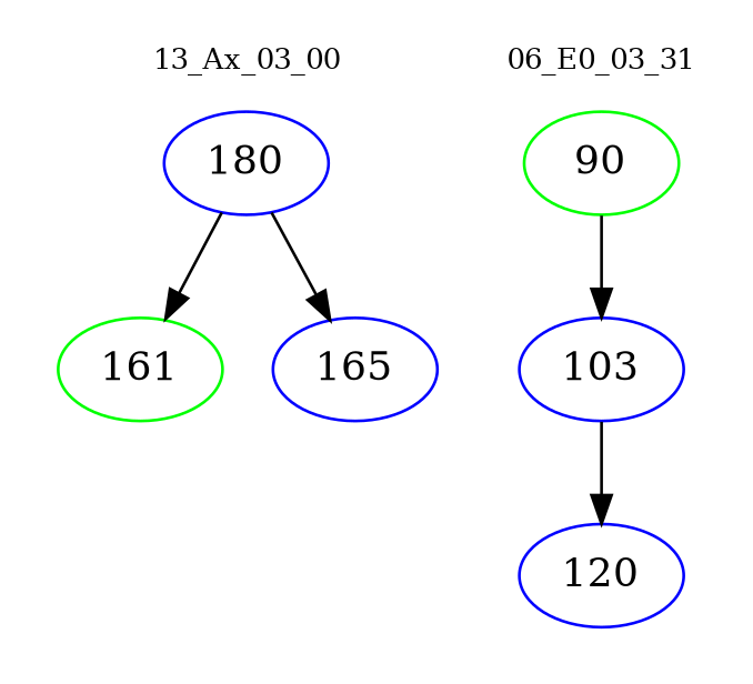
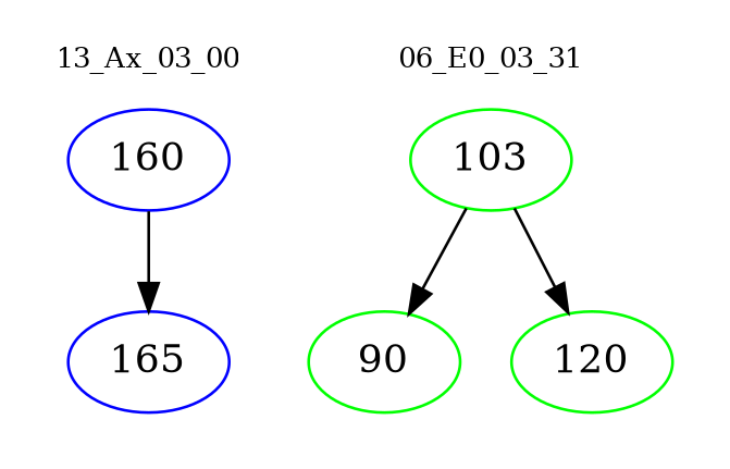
  digraph {
    node [color=blue]
    edge [color=black]
-   n1 [label=180]
-   n2 [color=green label=161]
+   n1 [label=160]
    n3 [label=165]
-   n4 [label=103]
+   n4 [color=green label=103]
    n5 [color=green label=90]
-   n6 [label=120]
+   n6 [color=green label=120]
    subgraph cluster_1 {
      color=white
      fontsize=10
      label="13_Ax_03_00"
      n1
-     n2
      n3
    }
    subgraph cluster_2 {
      color=white
      fontsize=10
      label="06_E0_03_31"
      n4
      n5
      n6
    }
-   n1 -> n2
    n1 -> n3
-   n5 -> n4
+   n4 -> n5
    n4 -> n6
  }
